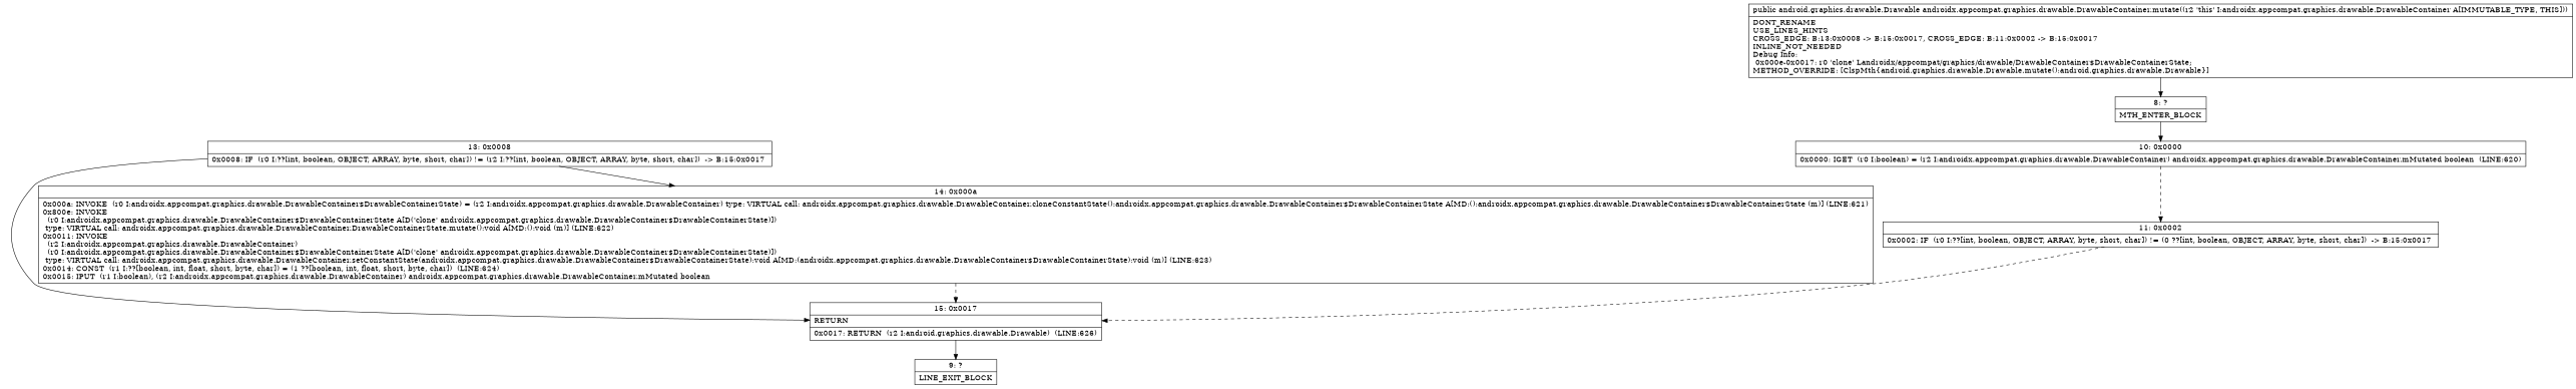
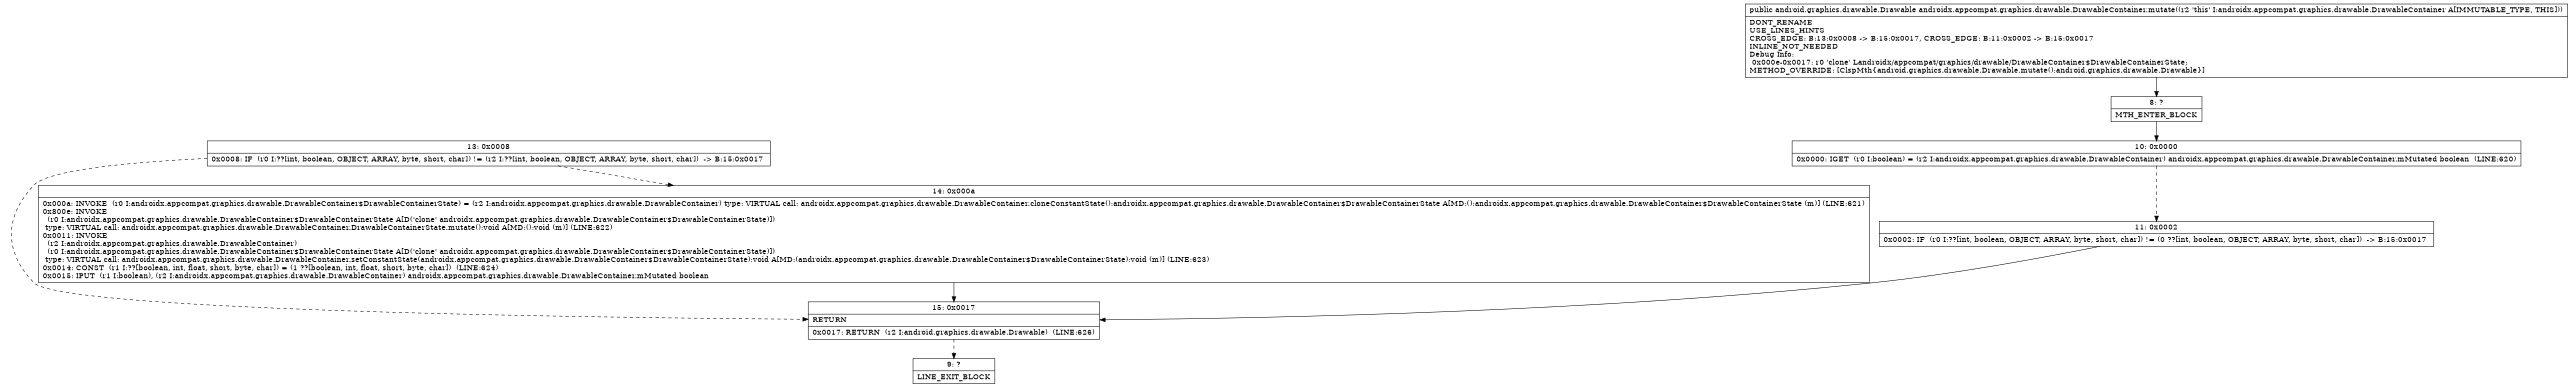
  digraph {
    node [shape=record]
    n1 [label="{8\:\ ?|MTH_ENTER_BLOCK\l}"]
    n2 [label="{10\:\ 0x0000|0x0000: IGET  (r0 I:boolean) = (r2 I:androidx.appcompat.graphics.drawable.DrawableContainer) androidx.appcompat.graphics.drawable.DrawableContainer.mMutated boolean  (LINE:620)\l}"]
    n3 [label="{11\:\ 0x0002|0x0002: IF  (r0 I:??[int, boolean, OBJECT, ARRAY, byte, short, char]) != (0 ??[int, boolean, OBJECT, ARRAY, byte, short, char])  \-\> B:15:0x0017 \l}"]
    n4 [label="{15\:\ 0x0017|RETURN\l|0x0017: RETURN  (r2 I:android.graphics.drawable.Drawable)  (LINE:626)\l}"]
    n5 [label="{9\:\ ?|LINE_EXIT_BLOCK\l}"]
    n6 [label="{13\:\ 0x0008|0x0008: IF  (r0 I:??[int, boolean, OBJECT, ARRAY, byte, short, char]) != (r2 I:??[int, boolean, OBJECT, ARRAY, byte, short, char])  \-\> B:15:0x0017 \l}"]
    n7 [label="{14\:\ 0x000a|0x000a: INVOKE  (r0 I:androidx.appcompat.graphics.drawable.DrawableContainer$DrawableContainerState) = (r2 I:androidx.appcompat.graphics.drawable.DrawableContainer) type: VIRTUAL call: androidx.appcompat.graphics.drawable.DrawableContainer.cloneConstantState():androidx.appcompat.graphics.drawable.DrawableContainer$DrawableContainerState A[MD:():androidx.appcompat.graphics.drawable.DrawableContainer$DrawableContainerState (m)] (LINE:621)\l0x800e: INVOKE  \l  (r0 I:androidx.appcompat.graphics.drawable.DrawableContainer$DrawableContainerState A[D('clone' androidx.appcompat.graphics.drawable.DrawableContainer$DrawableContainerState)])\l type: VIRTUAL call: androidx.appcompat.graphics.drawable.DrawableContainer.DrawableContainerState.mutate():void A[MD:():void (m)] (LINE:622)\l0x0011: INVOKE  \l  (r2 I:androidx.appcompat.graphics.drawable.DrawableContainer)\l  (r0 I:androidx.appcompat.graphics.drawable.DrawableContainer$DrawableContainerState A[D('clone' androidx.appcompat.graphics.drawable.DrawableContainer$DrawableContainerState)])\l type: VIRTUAL call: androidx.appcompat.graphics.drawable.DrawableContainer.setConstantState(androidx.appcompat.graphics.drawable.DrawableContainer$DrawableContainerState):void A[MD:(androidx.appcompat.graphics.drawable.DrawableContainer$DrawableContainerState):void (m)] (LINE:623)\l0x0014: CONST  (r1 I:??[boolean, int, float, short, byte, char]) = (1 ??[boolean, int, float, short, byte, char])  (LINE:624)\l0x0015: IPUT  (r1 I:boolean), (r2 I:androidx.appcompat.graphics.drawable.DrawableContainer) androidx.appcompat.graphics.drawable.DrawableContainer.mMutated boolean \l}"]
    n8 [label="{public android.graphics.drawable.Drawable androidx.appcompat.graphics.drawable.DrawableContainer.mutate((r2 'this' I:androidx.appcompat.graphics.drawable.DrawableContainer A[IMMUTABLE_TYPE, THIS]))  | DONT_RENAME\lUSE_LINES_HINTS\lCROSS_EDGE: B:13:0x0008 \-\> B:15:0x0017, CROSS_EDGE: B:11:0x0002 \-\> B:15:0x0017\lINLINE_NOT_NEEDED\lDebug Info:\l  0x000e\-0x0017: r0 'clone' Landroidx\/appcompat\/graphics\/drawable\/DrawableContainer$DrawableContainerState;\lMETHOD_OVERRIDE: [ClspMth\{android.graphics.drawable.Drawable.mutate():android.graphics.drawable.Drawable\}]\l}"]
    n1 -> n2
    n2 -> n3 [style=dashed]
-   n3 -> n4 [style=dashed]
-   n4 -> n5
-   n6 -> n4
-   n6 -> n7 [style=solid]
-   n7 -> n4 [style=dashed]
+   n3 -> n4
+   n4 -> n5 [style=dashed]
+   n6 -> n4 [style=dashed]
+   n6 -> n7 [style=dashed]
+   n7 -> n4
    n8 -> n1
  }
